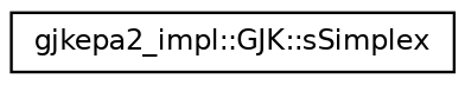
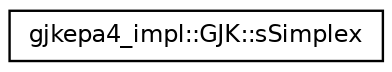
  digraph {
    rankdir=LR
    fontname="DejaVu Sans"
-   n1 [color=black fillcolor=white fontname="DejaVu Sans" fontsize=10 height=0.2 label="gjkepa2_impl::GJK::sSimplex" shape=record style=filled width=0.4]
+   n1 [color=black fillcolor=white fontname="DejaVu Sans" fontsize=10 height=0.2 label="gjkepa4_impl::GJK::sSimplex" shape=record style=filled width=0.4]
  }
